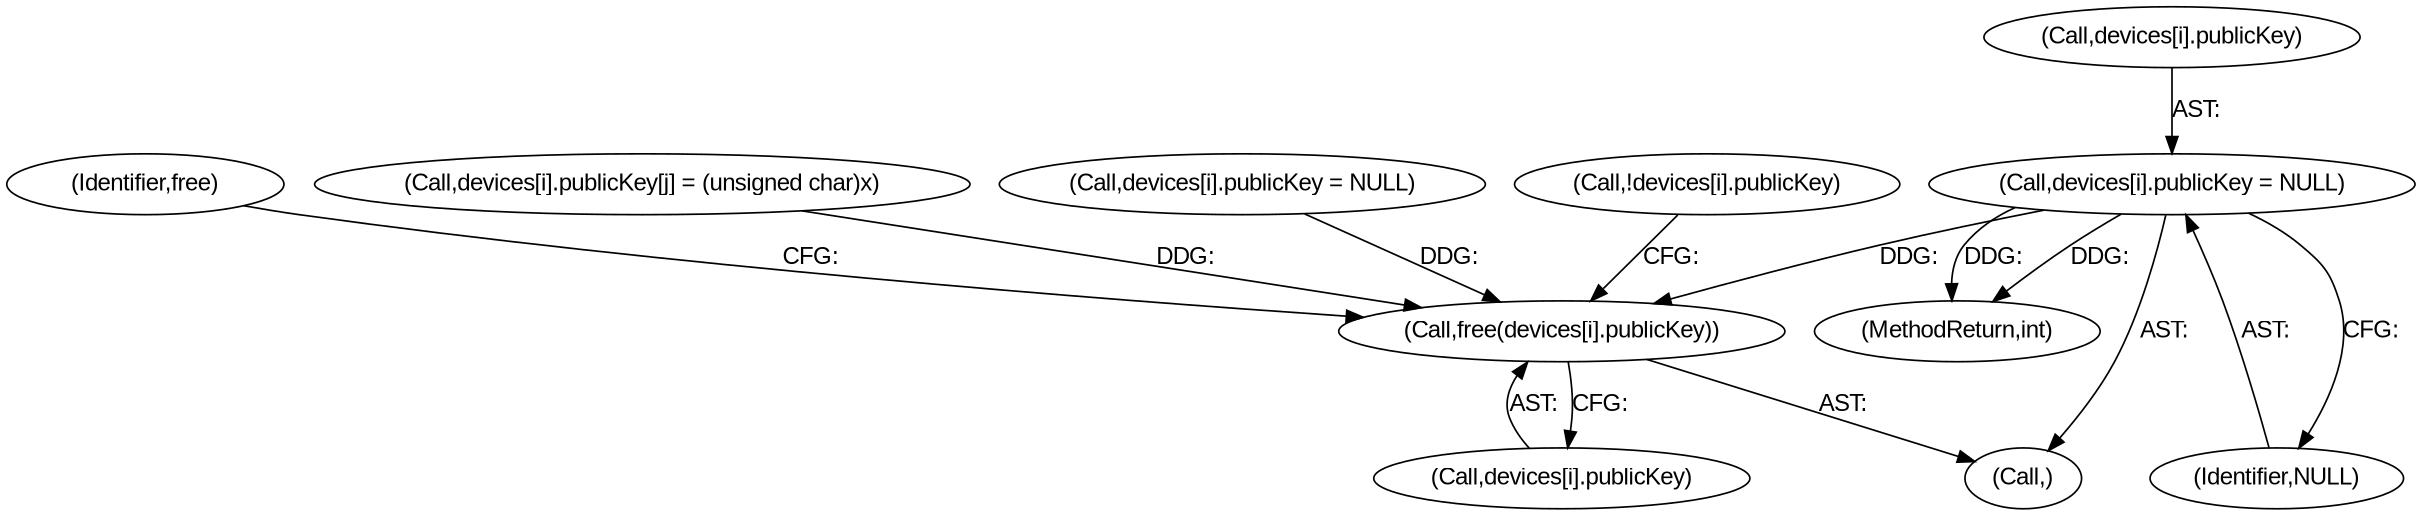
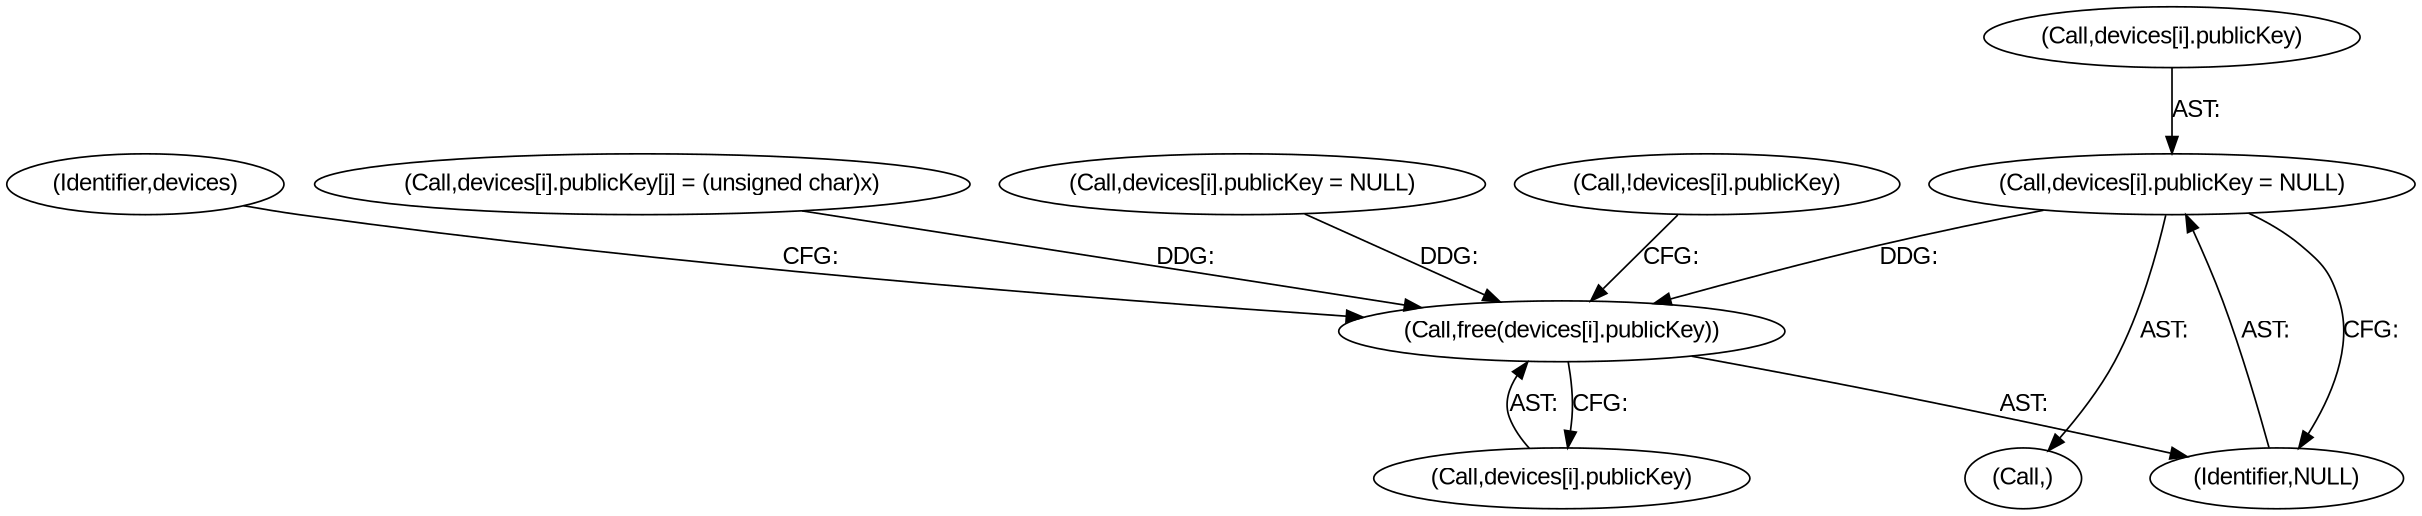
  digraph {
    fontname="Liberation Sans"
    node [fontname="Liberation Sans"]
    edge [fontname="Liberation Sans"]
    n1 [label="(Call,devices[i].publicKey = NULL)"]
    n2 [label="(Call,free(devices[i].publicKey))"]
    n3 [label="(Call,)"]
    n4 [label="(Identifier,NULL)"]
-   n5 [label="(MethodReturn,int)"]
    n6 [label="(Call,devices[i].publicKey)"]
-   n7 [label="(Identifier,free)"]
+   n7 [label="(Identifier,devices)"]
    n8 [label="(Call,devices[i].publicKey[j] = (unsigned char)x)"]
    n9 [label="(Call,devices[i].publicKey = NULL)"]
    n10 [label="(Call,!devices[i].publicKey)"]
    n11 [label="(Call,devices[i].publicKey)"]
    n1 -> n2 [label="DDG: "]
    n1 -> n3 [label="AST: "]
    n1 -> n4 [label="CFG: "]
-   n1 -> n5 [label="DDG: "]
-   n1 -> n5 [label="DDG: "]
-   n2 -> n3 [label="AST: "]
+   n2 -> n4 [label="AST: "]
    n2 -> n6 [label="CFG: "]
    n4 -> n1 [label="AST: "]
    n6 -> n2 [label="AST: "]
    n7 -> n2 [label="CFG: "]
    n8 -> n2 [label="DDG: "]
    n9 -> n2 [label="DDG: "]
    n10 -> n2 [label="CFG: "]
    n11 -> n1 [label="AST: "]
  }
